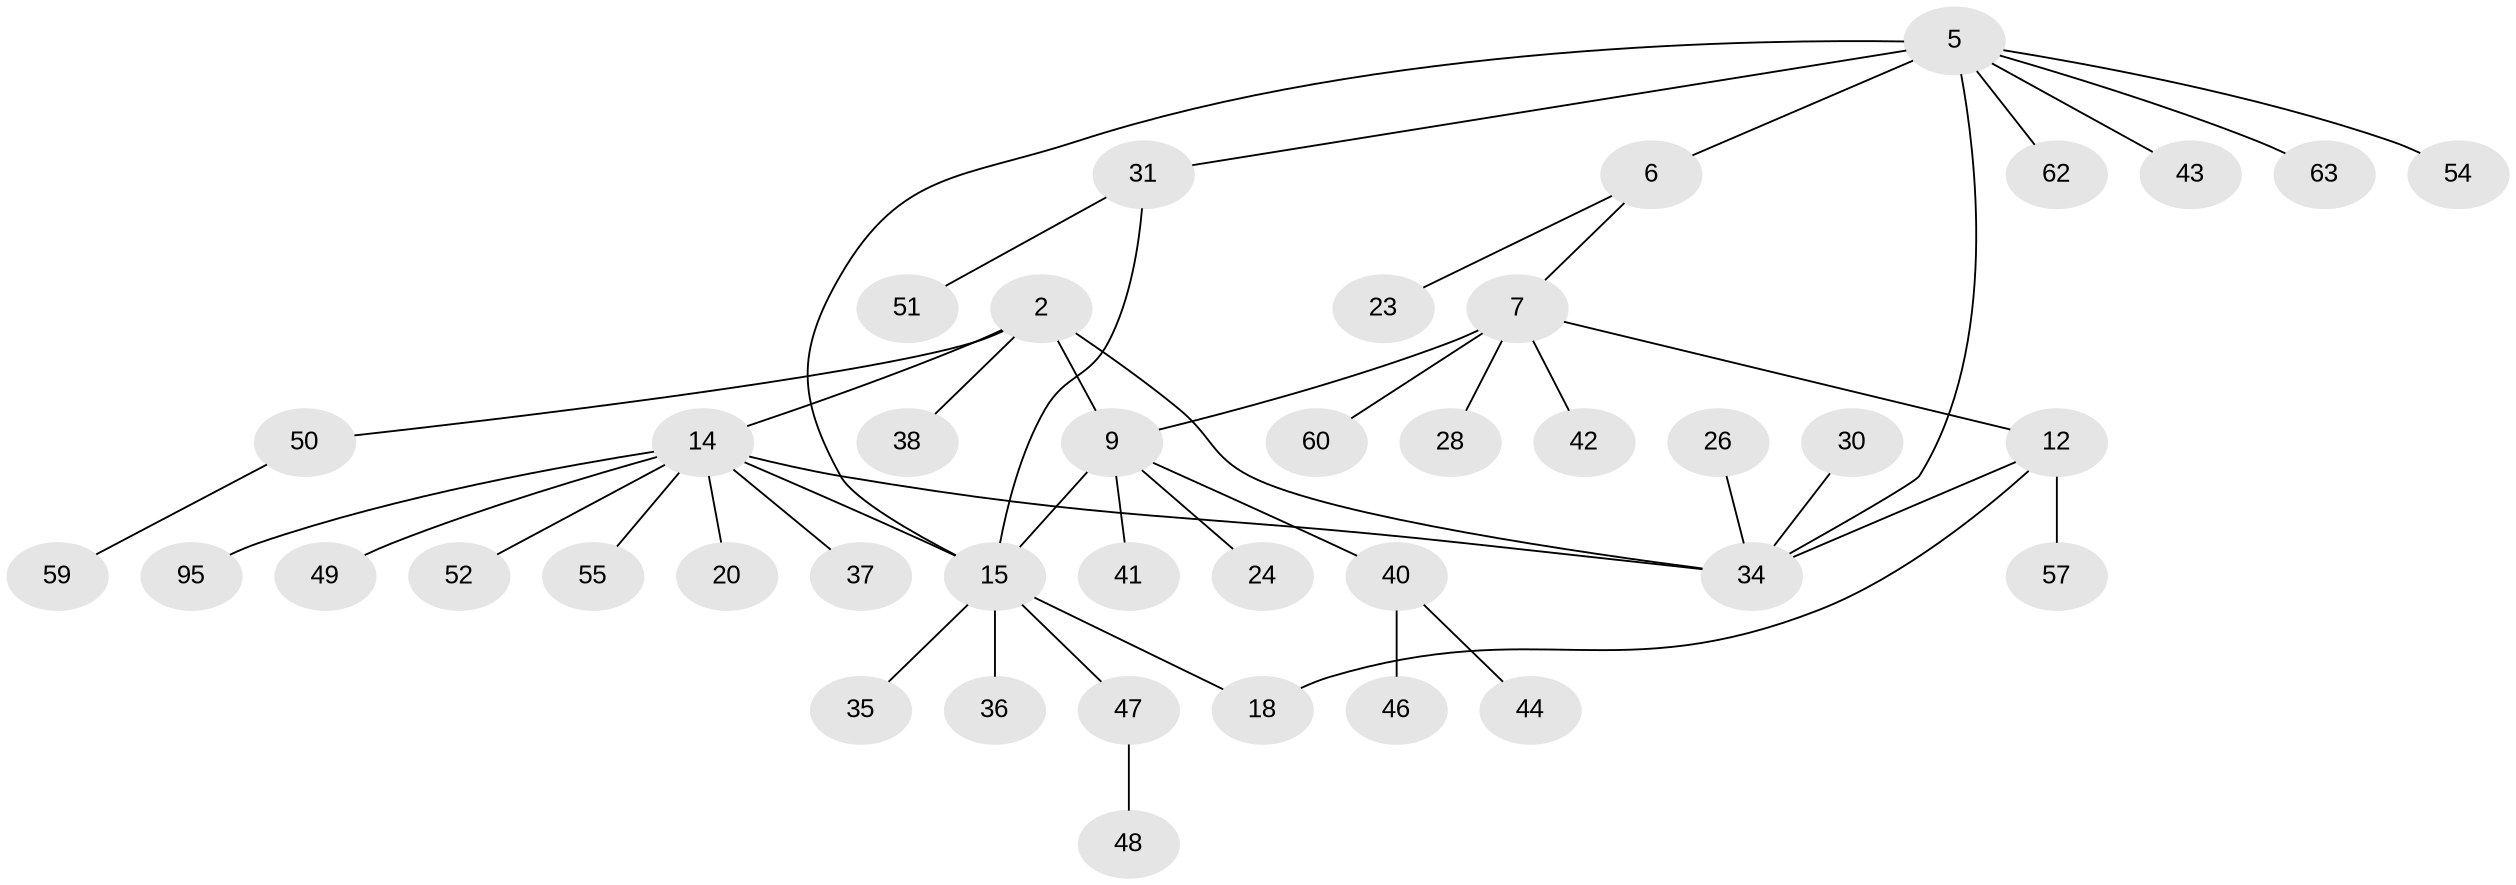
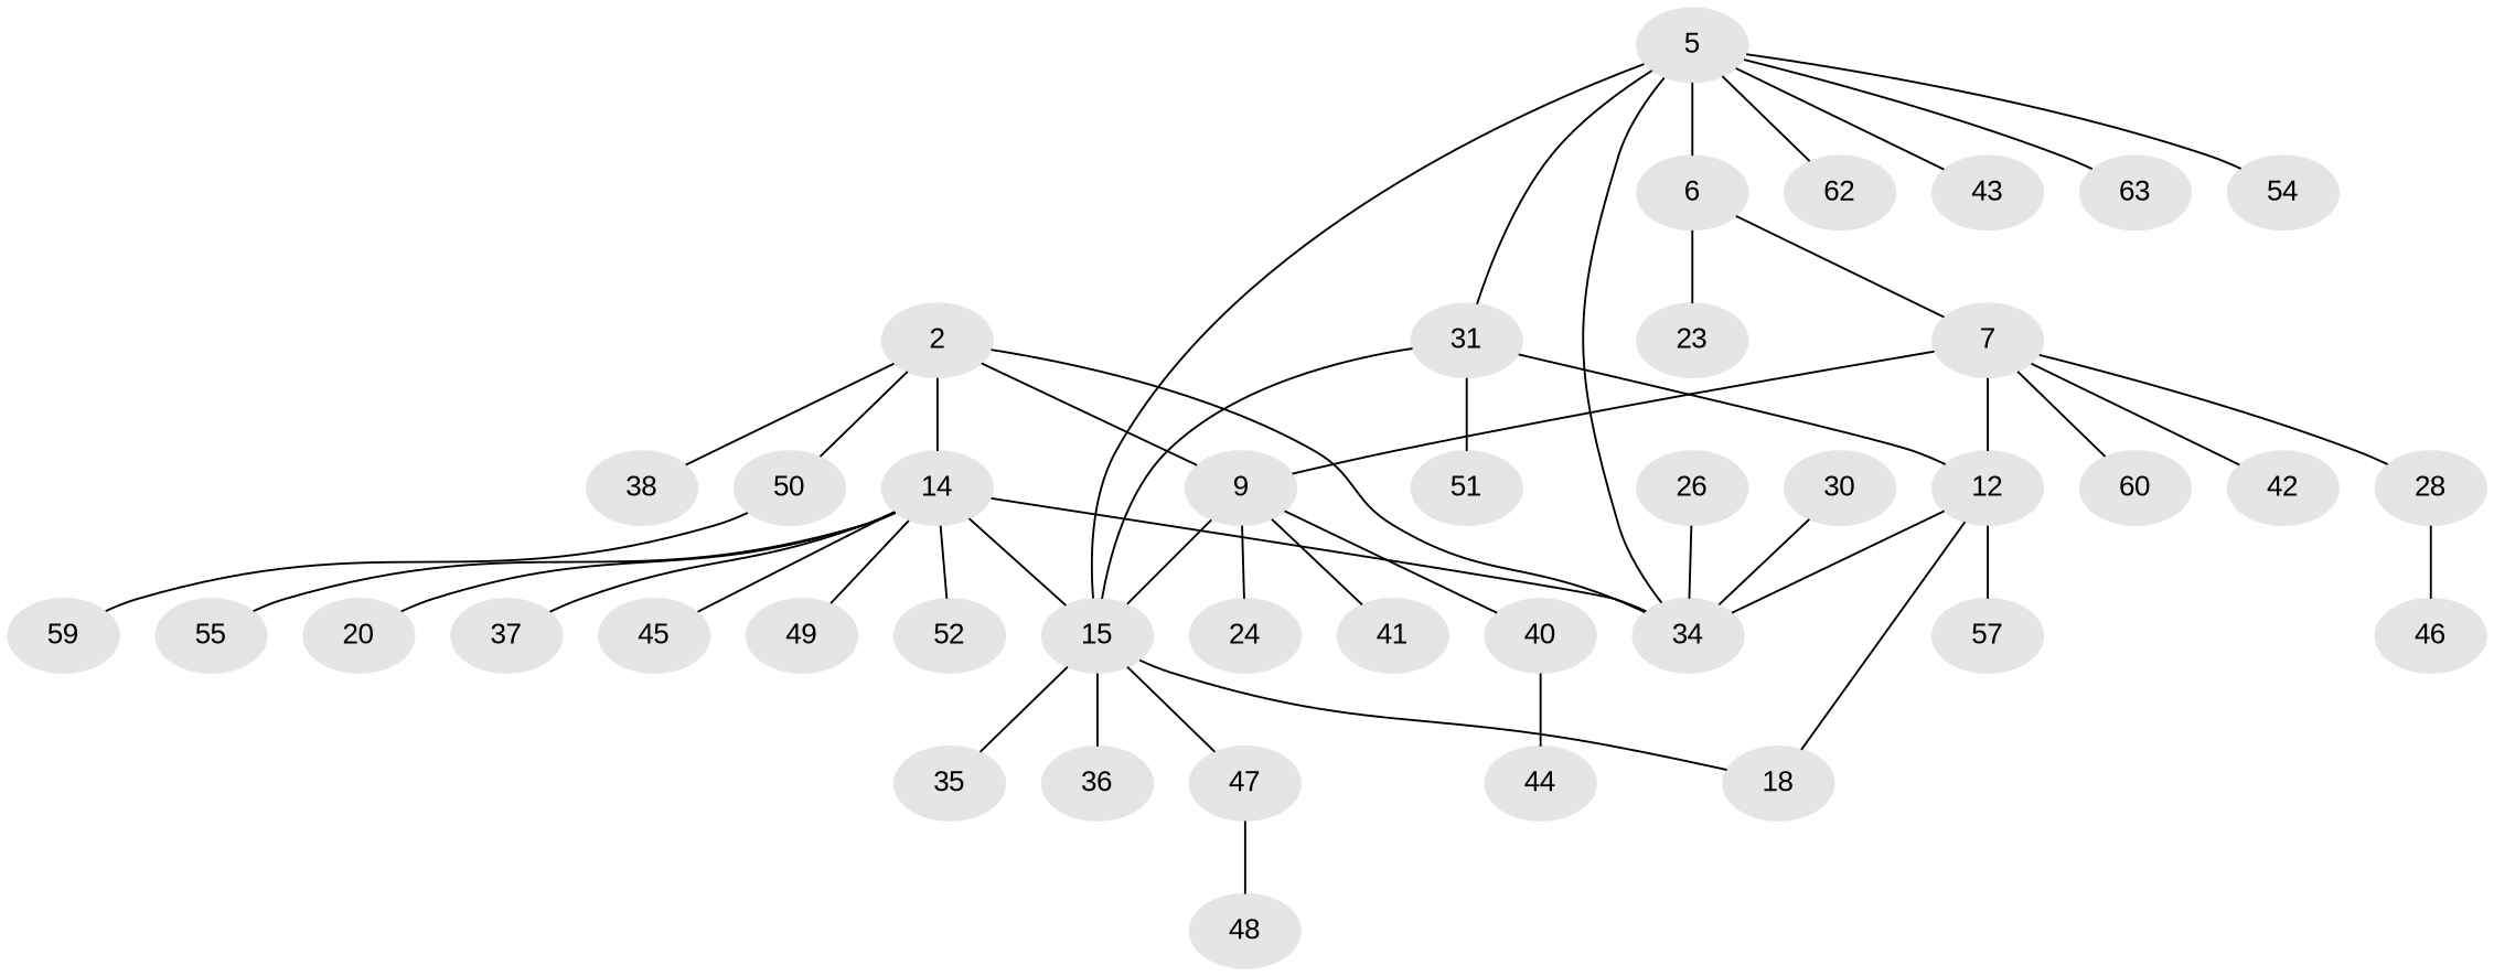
  graph {
    fontname="Liberation Sans"
    node [color=gray90 fontname="Liberation Sans" style=filled]
    edge [fontname="Liberation Sans"]
    9 [super="+8"]
    15 [super="+13"]
    24 [super="+17"]
    40
    41
    2
    14
    34 [super="+19+33+3"]
    38
    50
    20
    37
-   45 [label=95]
+   45
    49 [super="+25"]
    52
    55
    59
    5 [super="+4"]
    6
    n20 [label=31]
    n21 [label=62]
    43
    n23 [label=63 super="+39"]
    54
    7
    23
    12 [super="+10"]
    51 [super="+27"]
    18
    35 [super="+16+31"]
    36
    47
    28
    42 [super="+32"]
    60
    57 [super="+56"]
    44
    46
    48
    26
    30
    9 -- 15
    9 -- 24
    9 -- 40
    9 -- 41
    15 -- 18
    15 -- 35
    15 -- 36
    15 -- 47
    40 -- 44
-   40 -- 46
+   28 -- 46
    2 -- 9
    2 -- 14
    2 -- 34 [weight=2]
    2 -- 38
    2 -- 50
    14 -- 15 [weight=2]
    14 -- 34
    14 -- 20
    14 -- 37
    14 -- 45
    14 -- 49
    14 -- 52
    14 -- 55
    50 -- 59
    5 -- 15
    5 -- 34 [weight=2]
    5 -- 6 [weight=2]
    5 -- n20
    5 -- n21
    5 -- 43
    5 -- n23
    5 -- 54
    6 -- 7
    6 -- 23
    n20 -- 15
+   n20 -- 12 [weight=2]
    n20 -- 51
    7 -- 9 [weight=2]
    7 -- 12
    7 -- 28
    7 -- 42
    7 -- 60
    12 -- 34
    12 -- 18
    12 -- 57
    47 -- 48
    26 -- 34
    30 -- 34
  }
